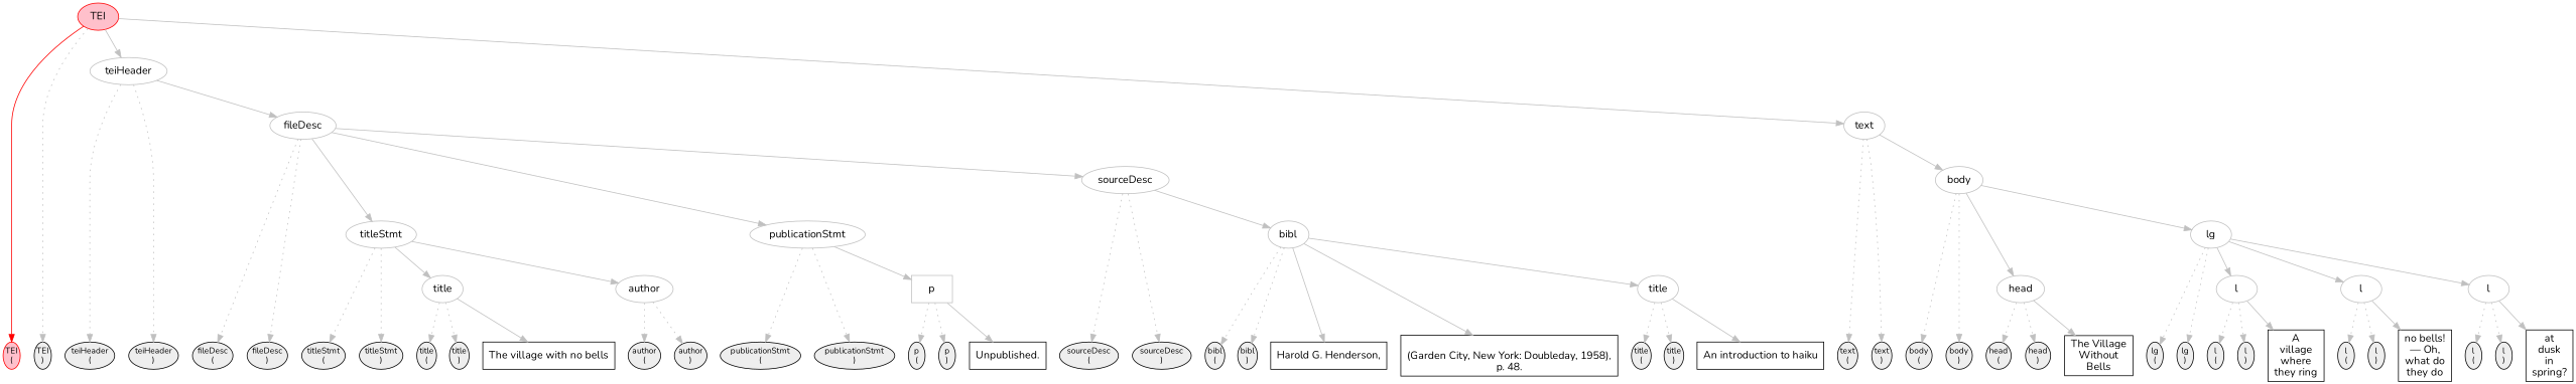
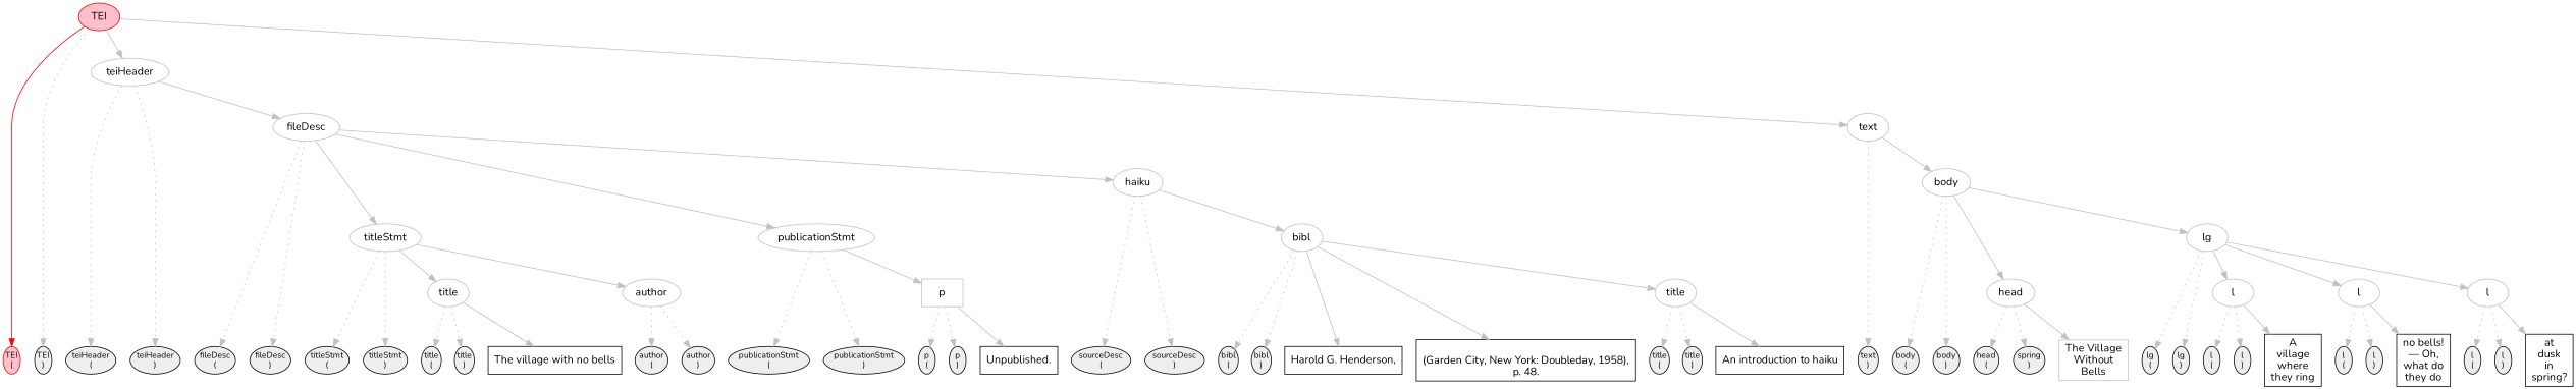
  digraph {
    fontname=Nunito
    node [color=black fillcolor="#EEEEEE" fontname=Nunito fontsize=11 margin=0 ordering=out shape=ellipse style=filled]
    edge [color=gray fontname=Nunito style=dotted]
    n1 [color=red fillcolor=pink label="TEI\n(" width=0.3]
    n2 [label="TEI\n)" width=0.3]
    n3 [label="teiHeader\n(" width=0.3]
    n4 [label="teiHeader\n)" width=0.3]
    n5 [label="fileDesc\n(" width=0.3]
    n6 [label="fileDesc\n)" width=0.3]
    n7 [label="titleStmt\n(" width=0.3]
    n8 [label="titleStmt\n)" width=0.3]
    n9 [label="title\n(" width=0.3]
    n10 [label="title\n)" width=0.3]
    n11 [label="The village with no bells" shape=box fillcolor="" fontsize="" margin="" style=""]
    n12 [label="author\n(" width=0.3]
    n13 [label="author\n)" width=0.3]
    n14 [label="publicationStmt\n(" width=0.3]
    n15 [label="publicationStmt\n)" width=0.3]
    n16 [label="p\n(" width=0.3]
    n17 [label="p\n)" width=0.3]
    n18 [label="Unpublished." shape=box fillcolor="" fontsize="" margin="" style=""]
    n19 [label="sourceDesc\n(" width=0.3]
    n20 [label="sourceDesc\n)" width=0.3]
    n21 [label="bibl\n(" width=0.3]
    n22 [label="bibl\n)" width=0.3]
    n23 [label="Harold G. Henderson,\n" shape=box fillcolor="" fontsize="" margin="" style=""]
    n24 [label="title\n(" width=0.3]
    n25 [label="title\n)" width=0.3]
    n26 [label="An introduction to haiku" shape=box fillcolor="" fontsize="" margin="" style=""]
    n27 [label="\n(Garden City, New York: Doubleday, 1958),\np. 48." shape=box fillcolor="" fontsize="" margin="" style=""]
-   n28 [label="text\n(" width=0.3]
    n29 [label="text\n)" width=0.3]
    n30 [label="body\n(" width=0.3]
    n31 [label="body\n)" width=0.3]
    n32 [label="head\n(" width=0.3]
-   n33 [label="head\n)" width=0.3]
-   n34 [label="The Village\nWithout\nBells" shape=box fillcolor="" fontsize="" margin="" style=""]
+   n33 [label="spring\n)" width=0.3]
+   n34 [color=gray label="The Village\nWithout\nBells" shape=box fillcolor="" fontsize="" margin="" style=""]
    n35 [label="lg\n(" width=0.3]
    n36 [label="lg\n)" width=0.3]
    n37 [label="l\n(" width=0.3]
    n38 [label="l\n)" width=0.3]
    n39 [label="A\nvillage\nwhere\nthey ring" shape=box fillcolor="" fontsize="" margin="" style=""]
    n40 [label="l\n(" width=0.3]
    n41 [label="l\n)" width=0.3]
    n42 [label="no bells!\n— Oh,\nwhat do\nthey do" shape=box fillcolor="" fontsize="" margin="" style=""]
    n43 [label="l\n(" width=0.3]
    n44 [label="l\n)" width=0.3]
    n45 [label="at\ndusk\nin\nspring?" shape=box fillcolor="" fontsize="" margin="" style=""]
    n46 [color=red fillcolor=pink label=TEI shape=oval fontsize="" margin=""]
    n47 [color=gray label=teiHeader shape=oval fillcolor="" fontsize="" margin="" style=""]
    n48 [color=gray label=text shape=oval fillcolor="" fontsize="" margin="" style=""]
    n49 [color=gray label=fileDesc shape=oval fillcolor="" fontsize="" margin="" style=""]
    n50 [color=gray label=body shape=oval fillcolor="" fontsize="" margin="" style=""]
    n51 [color=gray label=titleStmt shape=oval fillcolor="" fontsize="" margin="" style=""]
    n52 [color=gray label=publicationStmt shape=oval fillcolor="" fontsize="" margin="" style=""]
-   n53 [color=gray label=sourceDesc shape=oval fillcolor="" fontsize="" margin="" style=""]
+   n53 [color=gray label=haiku shape=oval fillcolor="" fontsize="" margin="" style=""]
    n54 [color=gray label=title shape=oval fillcolor="" fontsize="" margin="" style=""]
    n55 [color=gray label=author shape=oval fillcolor="" fontsize="" margin="" style=""]
    n56 [color=gray label=p shape=box fillcolor="" fontsize="" margin="" style=""]
    n57 [color=gray label=bibl shape=oval fillcolor="" fontsize="" margin="" style=""]
    n58 [color=gray label=title shape=oval fillcolor="" fontsize="" margin="" style=""]
    n59 [color=gray label=head shape=oval fillcolor="" fontsize="" margin="" style=""]
    n60 [color=gray label=lg shape=oval fillcolor="" fontsize="" margin="" style=""]
    n61 [color=gray label=l shape=oval fillcolor="" fontsize="" margin="" style=""]
    n62 [color=gray label=l shape=oval fillcolor="" fontsize="" margin="" style=""]
    n63 [color=gray label=l shape=oval fillcolor="" fontsize="" margin="" style=""]
    subgraph sub_1 {
      rank=same
      n1
      n2
      n3
      n4
      n5
      n6
      n7
      n8
      n9
      n10
      n11
      n12
      n13
      n14
      n15
      n16
      n17
      n18
      n19
      n20
      n21
      n22
      n23
      n24
      n25
      n26
      n27
-     n28
      n29
      n30
      n31
      n32
      n33
      n34
      n35
      n36
      n37
      n38
      n39
      n40
      n41
      n42
      n43
      n44
      n45
    }
    n46 -> n1 [color=red style=solid]
    n46 -> n2
    n46 -> n47 [style=solid]
    n46 -> n48 [style=solid]
    n47 -> n3
    n47 -> n4
    n47 -> n49 [style=solid]
-   n48 -> n28
    n48 -> n29
    n48 -> n50 [style=solid]
    n49 -> n5
    n49 -> n6
    n49 -> n51 [style=solid]
    n49 -> n52 [style=solid]
    n49 -> n53 [style=solid]
    n50 -> n30
    n50 -> n31
    n50 -> n59 [style=solid]
    n50 -> n60 [style=solid]
    n51 -> n7
    n51 -> n8
    n51 -> n54 [style=solid]
    n51 -> n55 [style=solid]
    n52 -> n14
    n52 -> n15
    n52 -> n56 [style=solid]
    n53 -> n19
    n53 -> n20
    n53 -> n57 [style=solid]
    n54 -> n9
    n54 -> n10
    n54 -> n11 [style=solid]
    n55 -> n12
    n55 -> n13
    n56 -> n16
    n56 -> n17
    n56 -> n18 [style=solid]
    n57 -> n21
    n57 -> n22
    n57 -> n23 [style=solid]
    n57 -> n27 [style=solid]
    n57 -> n58 [style=solid]
    n58 -> n24
    n58 -> n25
    n58 -> n26 [style=solid]
    n59 -> n32
    n59 -> n33
    n59 -> n34 [style=solid]
    n60 -> n35
    n60 -> n36
    n60 -> n61 [style=solid]
    n60 -> n62 [style=solid]
    n60 -> n63 [style=solid]
    n61 -> n37
    n61 -> n38
    n61 -> n39 [style=solid]
    n62 -> n40
    n62 -> n41
    n62 -> n42 [style=solid]
    n63 -> n43
    n63 -> n44
    n63 -> n45 [style=solid]
  }
